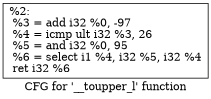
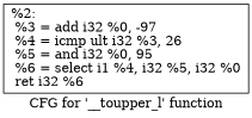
  digraph {
    label="CFG for '__toupper_l' function"
-   n1 [label="{%2:\l  %3 = add i32 %0, -97\l  %4 = icmp ult i32 %3, 26\l  %5 = and i32 %0, 95\l  %6 = select i1 %4, i32 %5, i32 %4\l  ret i32 %6\l}" shape=record]
+   n1 [label="{%2:\l  %3 = add i32 %0, -97\l  %4 = icmp ult i32 %3, 26\l  %5 = and i32 %0, 95\l  %6 = select i1 %4, i32 %5, i32 %0\l  ret i32 %6\l}" shape=record]
  }
